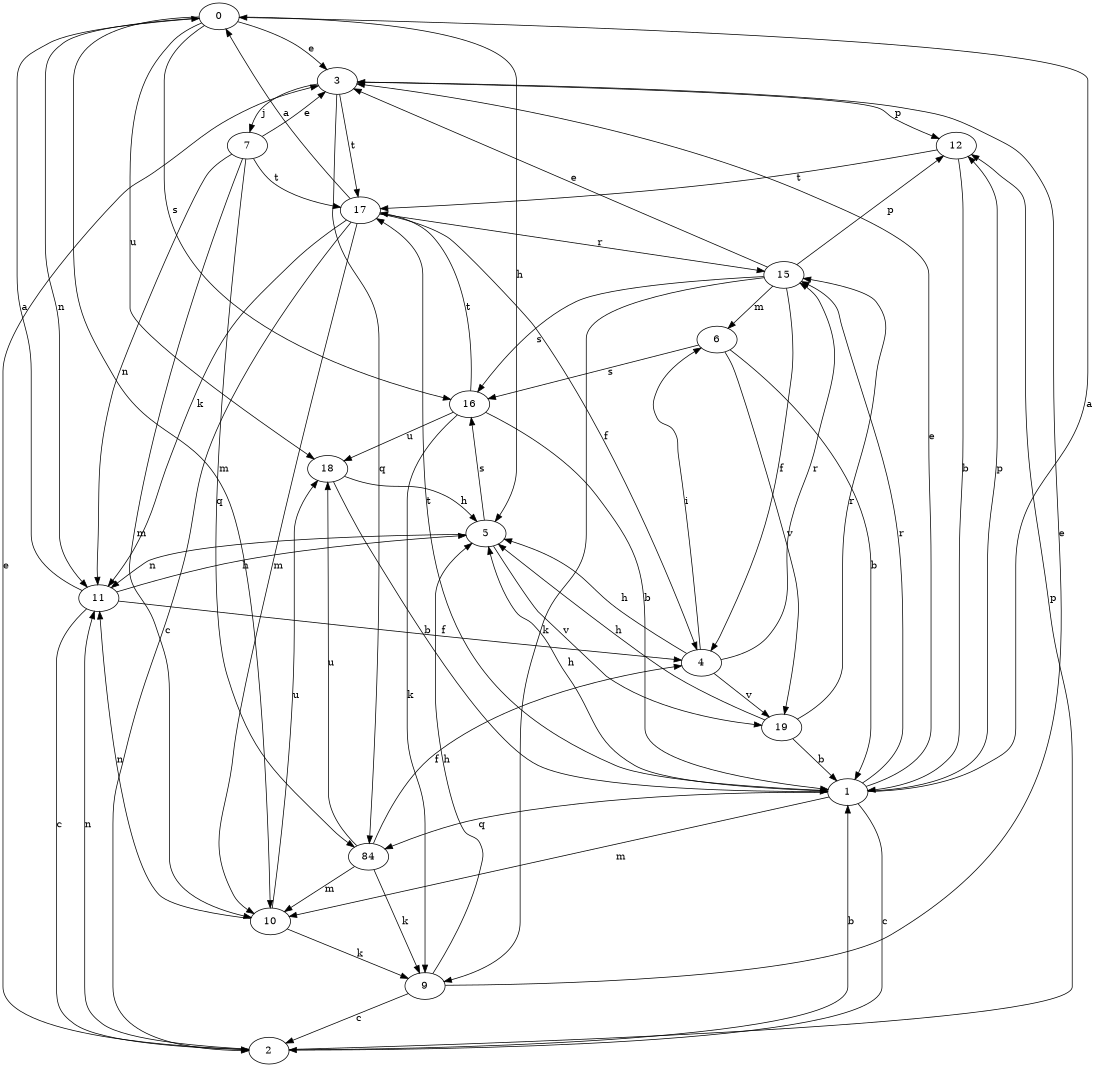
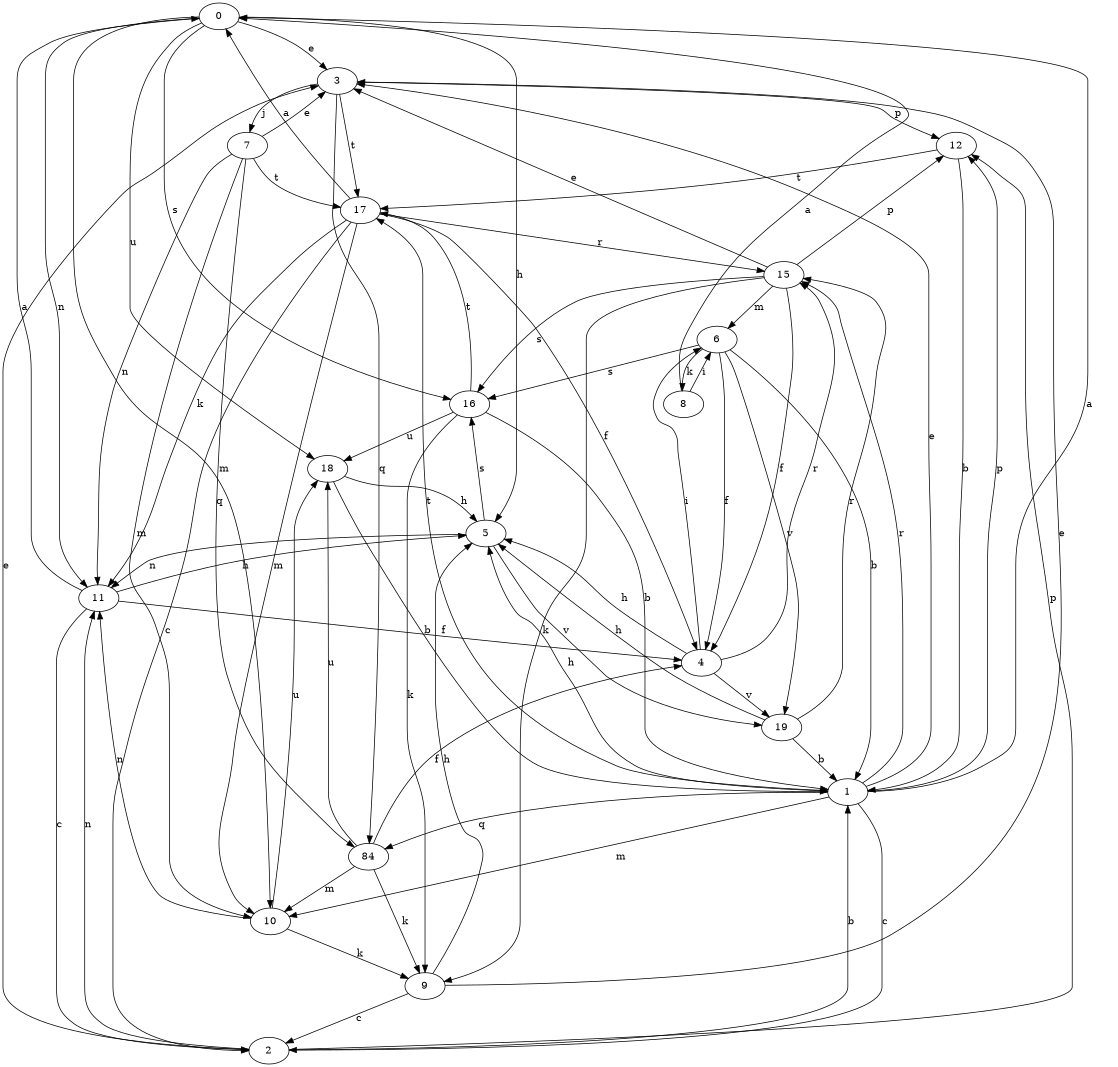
  strict digraph {
    0
    3
    5
    10
    11
    16
    18
    12
    n9 [label=84]
    17
    7
    19
    9
    2
    4
    1
    15
    6
+   8
    0 -> 3 [label=e]
    0 -> 5 [label=h]
    0 -> 10 [label=m]
    0 -> 11 [label=n]
    0 -> 16 [label=s]
    0 -> 18 [label=u]
    3 -> 12 [label=p]
    3 -> n9 [label=q]
    3 -> 17 [label=t]
    3 -> 7 [label=j]
    5 -> 11 [label=n]
    5 -> 16 [label=s]
    5 -> 19 [label=v]
    10 -> 11 [label=n]
    10 -> 18 [label=u]
    10 -> 9 [label=k]
    11 -> 0 [label=a]
    11 -> 5 [label=h]
    11 -> 2 [label=c]
    11 -> 4 [label=f]
    16 -> 18 [label=u]
    16 -> 17 [label=t]
    16 -> 9 [label=k]
    16 -> 1 [label=b]
    18 -> 5 [label=h]
    18 -> 1 [label=b]
    12 -> 17 [label=t]
    12 -> 1 [label=b]
    n9 -> 10 [label=m]
    n9 -> 18 [label=u]
    n9 -> 9 [label=k]
    n9 -> 4 [label=f]
    17 -> 0 [label=a]
    17 -> 10 [label=m]
    17 -> 11 [label=k]
    17 -> 2 [label=c]
    17 -> 4 [label=f]
    17 -> 15 [label=r]
    7 -> 3 [label=e]
    7 -> 10 [label=m]
    7 -> 11 [label=n]
    7 -> n9 [label=q]
    7 -> 17 [label=t]
    19 -> 5 [label=h]
    19 -> 1 [label=b]
    19 -> 15 [label=r]
    9 -> 3 [label=e]
    9 -> 5 [label=h]
    9 -> 2 [label=c]
    2 -> 3 [label=e]
    2 -> 11 [label=n]
    2 -> 12 [label=p]
    2 -> 1 [label=b]
    4 -> 5 [label=h]
    4 -> 19 [label=v]
    4 -> 15 [label=r]
    4 -> 6 [label=i]
    1 -> 0 [label=a]
    1 -> 3 [label=e]
    1 -> 5 [label=h]
    1 -> 10 [label=m]
    1 -> 12 [label=p]
    1 -> n9 [label=q]
    1 -> 17 [label=t]
    1 -> 2 [label=c]
    1 -> 15 [label=r]
    15 -> 3 [label=e]
    15 -> 16 [label=s]
    15 -> 12 [label=p]
    15 -> 9 [label=k]
    15 -> 4 [label=f]
    15 -> 6 [label=m]
    6 -> 16 [label=s]
    6 -> 19 [label=v]
+   6 -> 4 [label=f]
    6 -> 1 [label=b]
+   6 -> 8 [label=k]
+   8 -> 0 [label=a]
+   8 -> 6 [label=i]
  }
